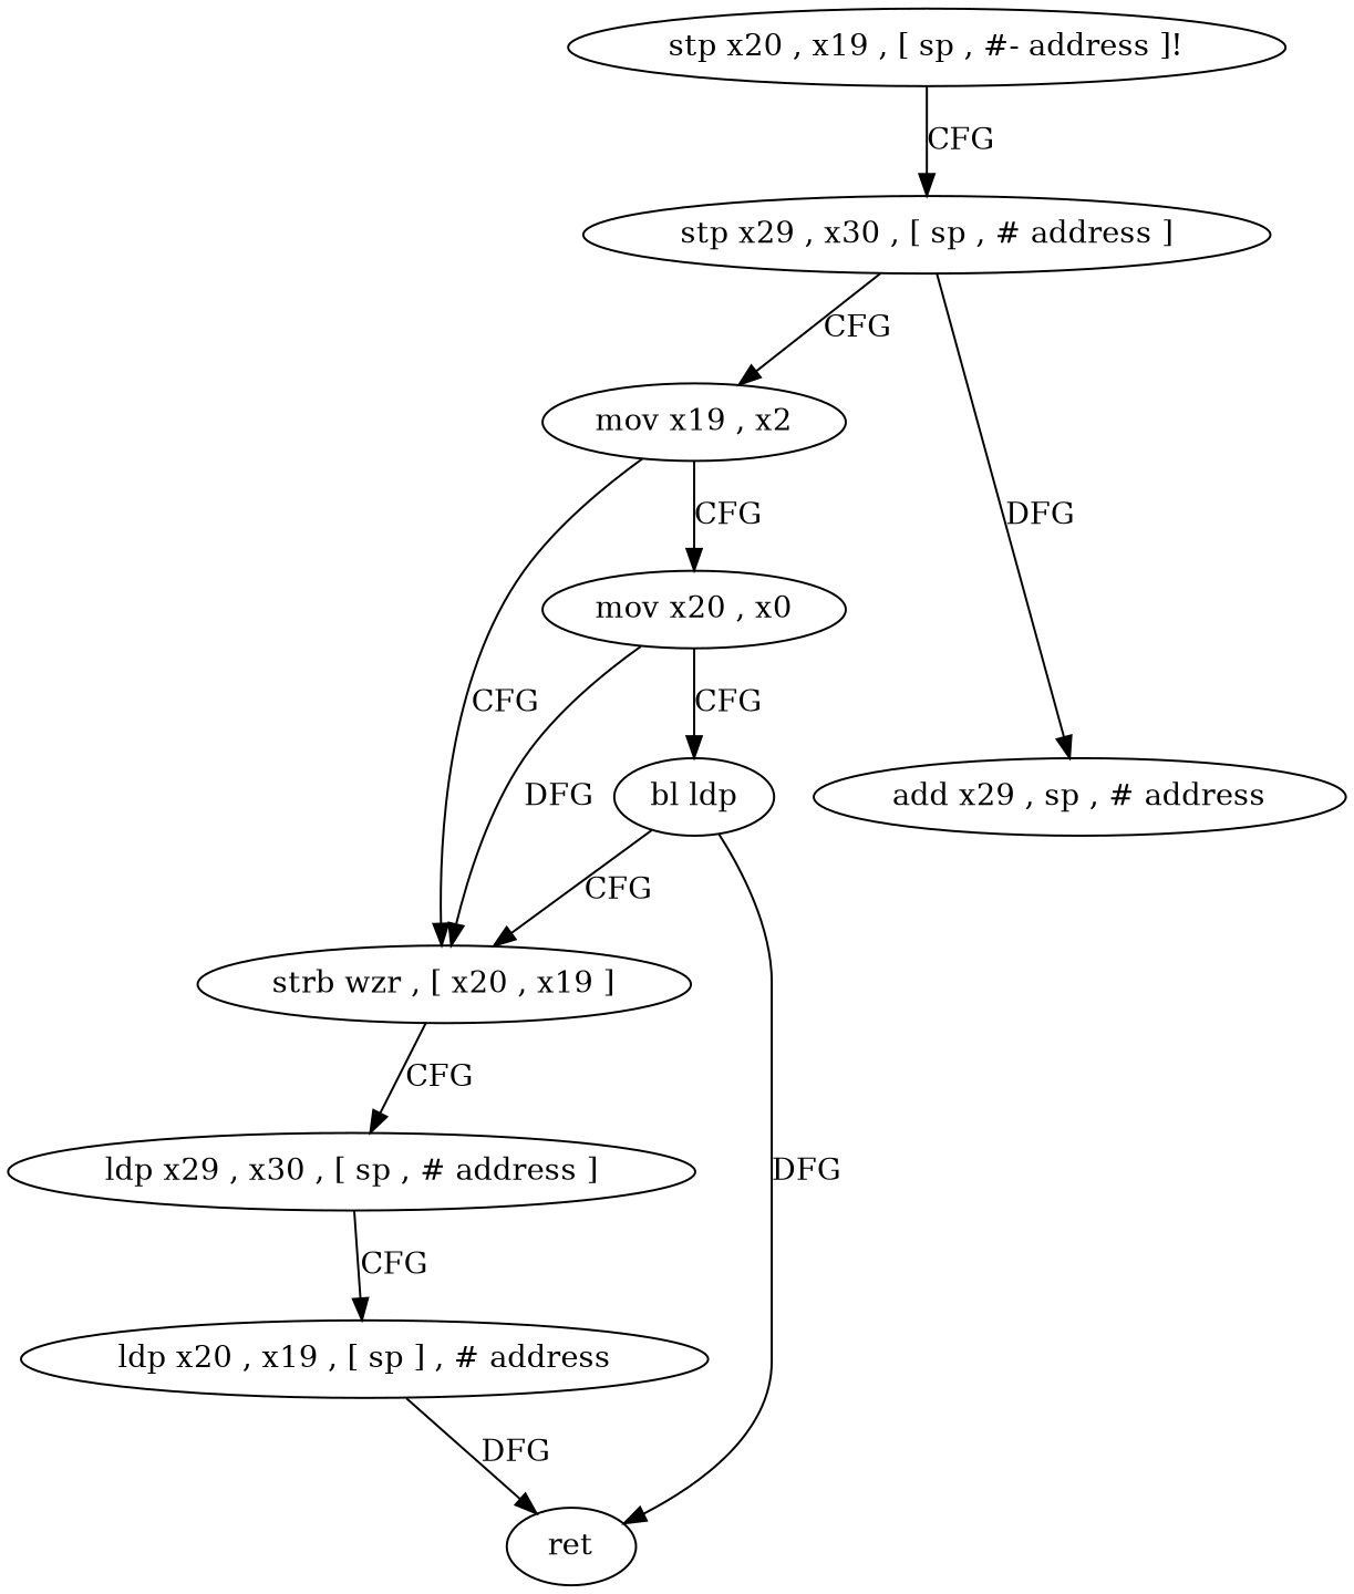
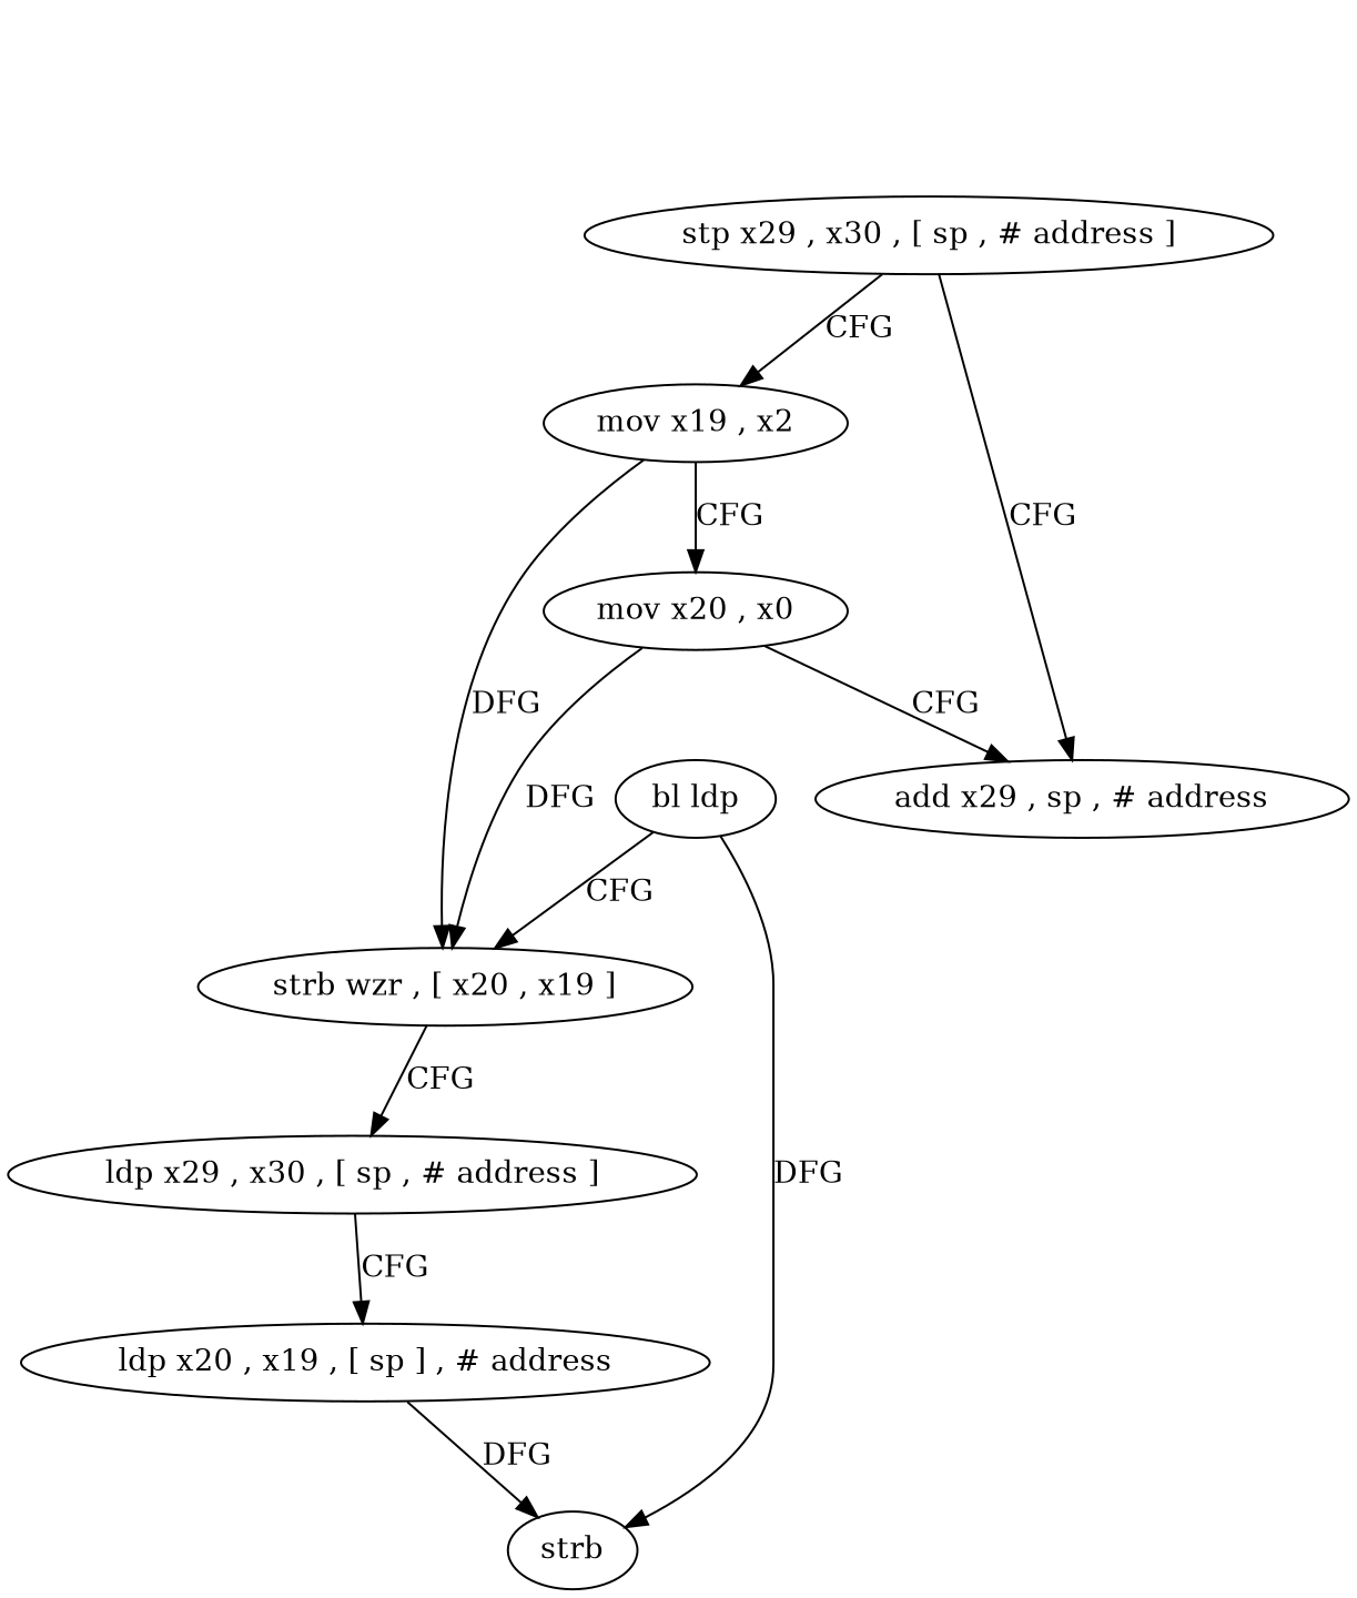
  digraph {
-   n1 [label="stp x20 , x19 , [ sp , #- address ]!"]
    n2 [label="stp x29 , x30 , [ sp , # address ]"]
    n3 [label="add x29 , sp , # address"]
    n4 [label="mov x19 , x2"]
    n5 [label="mov x20 , x0"]
    n6 [label="strb wzr , [ x20 , x19 ]"]
    n7 [label="bl ldp"]
    n8 [label="ldp x29 , x30 , [ sp , # address ]"]
-   n9 [label=ret]
+   n9 [label=strb]
    n10 [label="ldp x20 , x19 , [ sp ] , # address"]
-   n1 -> n2 [label=CFG]
-   n2 -> n3 [label=DFG]
+   n2 -> n3 [label=CFG]
    n2 -> n4 [label=CFG]
    n4 -> n5 [label=CFG]
-   n4 -> n6 [label=CFG]
+   n4 -> n6 [label=DFG]
    n5 -> n6 [label=DFG]
-   n5 -> n7 [label=CFG]
+   n5 -> n3 [label=CFG]
    n6 -> n8 [label=CFG]
    n7 -> n6 [label=CFG]
    n7 -> n9 [label=DFG]
    n8 -> n10 [label=CFG]
    n10 -> n9 [label=DFG]
  }
